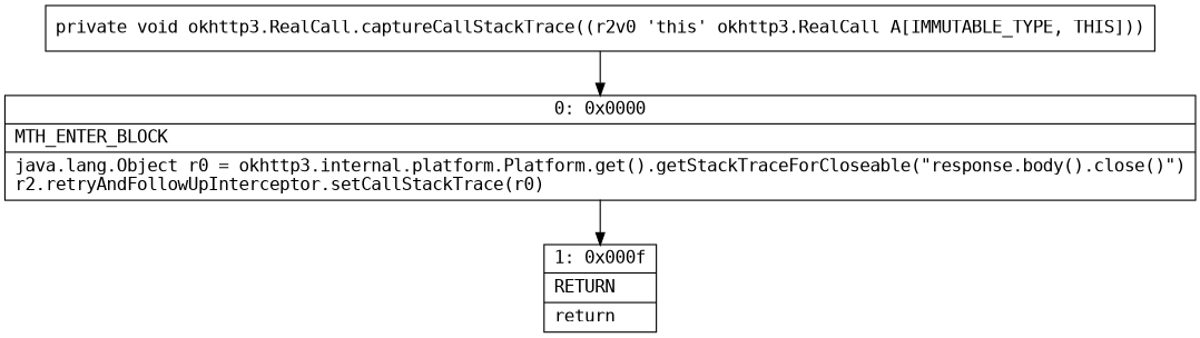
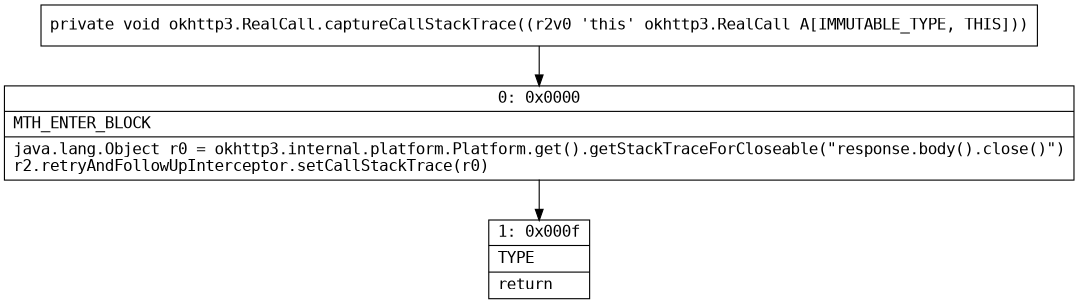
  digraph {
    fontname="DejaVu Sans Mono"
    node [shape=record fontname="DejaVu Sans Mono"]
    edge [fontname="DejaVu Sans Mono"]
    n1 [label="{0\:\ 0x0000|MTH_ENTER_BLOCK\l|java.lang.Object r0 = okhttp3.internal.platform.Platform.get().getStackTraceForCloseable(\"response.body().close()\")\lr2.retryAndFollowUpInterceptor.setCallStackTrace(r0)\l}"]
-   n2 [label="{1\:\ 0x000f|RETURN\l|return\l}"]
+   n2 [label="{1\:\ 0x000f|TYPE\l|return\l}"]
    n3 [label="{private void okhttp3.RealCall.captureCallStackTrace((r2v0 'this' okhttp3.RealCall A[IMMUTABLE_TYPE, THIS])) }"]
    n1 -> n2
    n3 -> n1
  }
